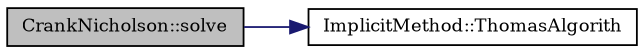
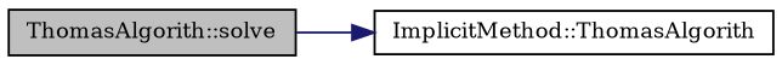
  digraph {
    rankdir=LR
    fontname="DejaVu Serif"
    node [color=black fontname="DejaVu Serif" fontsize=10 shape=record style=filled]
-   n1 [fillcolor=grey75 fontcolor=black height=0.2 label="CrankNicholson::solve" width=0.4]
+   n1 [fillcolor=grey75 fontcolor=black height=0.2 label="ThomasAlgorith::solve" width=0.4]
    n2 [fillcolor=white height=0.2 label="ImplicitMethod::ThomasAlgorith" width=0.4]
    n1 -> n2 [color=midnightblue fontname="DejaVu Serif" fontsize=10 labelfontname=Helvetica labelfontsize=10 style=solid]
  }
